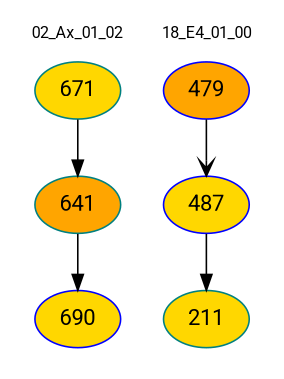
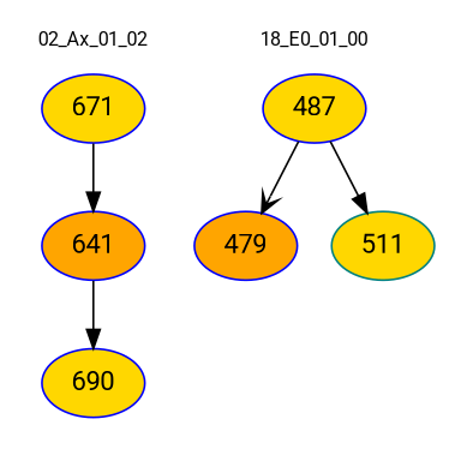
  digraph {
    fontname=Roboto
    node [color=blue fillcolor=gold fontname=Roboto style=filled]
    edge [arrowhead=normal color=black fontname=Roboto]
-   n1 [color=teal label=671]
-   n2 [color=teal fillcolor=orange label=641]
+   n1 [label=671]
+   n2 [fillcolor=orange label=641]
    n3 [label=690]
    n4 [label=487]
    n5 [fillcolor=orange label=479]
-   n6 [color=teal label=211]
+   n6 [color=teal label=511]
    subgraph cluster_1 {
      color=white
      fontsize=10
      label="02_Ax_01_02"
      n1
      n2
      n3
    }
    subgraph cluster_2 {
      color=white
      fontsize=10
-     label="18_E4_01_00"
+     label="18_E0_01_00"
      n4
      n5
      n6
    }
    n1 -> n2
    n2 -> n3
-   n5 -> n4 [arrowhead=vee]
+   n4 -> n5 [arrowhead=vee]
    n4 -> n6
  }
